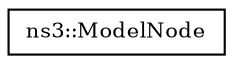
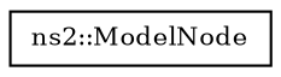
  digraph {
    rankdir=LR
    fontname="DejaVu Serif"
-   n1 [color=black fillcolor=white fontname="DejaVu Serif" fontsize=10 height=0.2 label="ns3::ModelNode" shape=record style=filled width=0.4]
+   n1 [color=black fillcolor=white fontname="DejaVu Serif" fontsize=10 height=0.2 label="ns2::ModelNode" shape=record style=filled width=0.4]
  }
